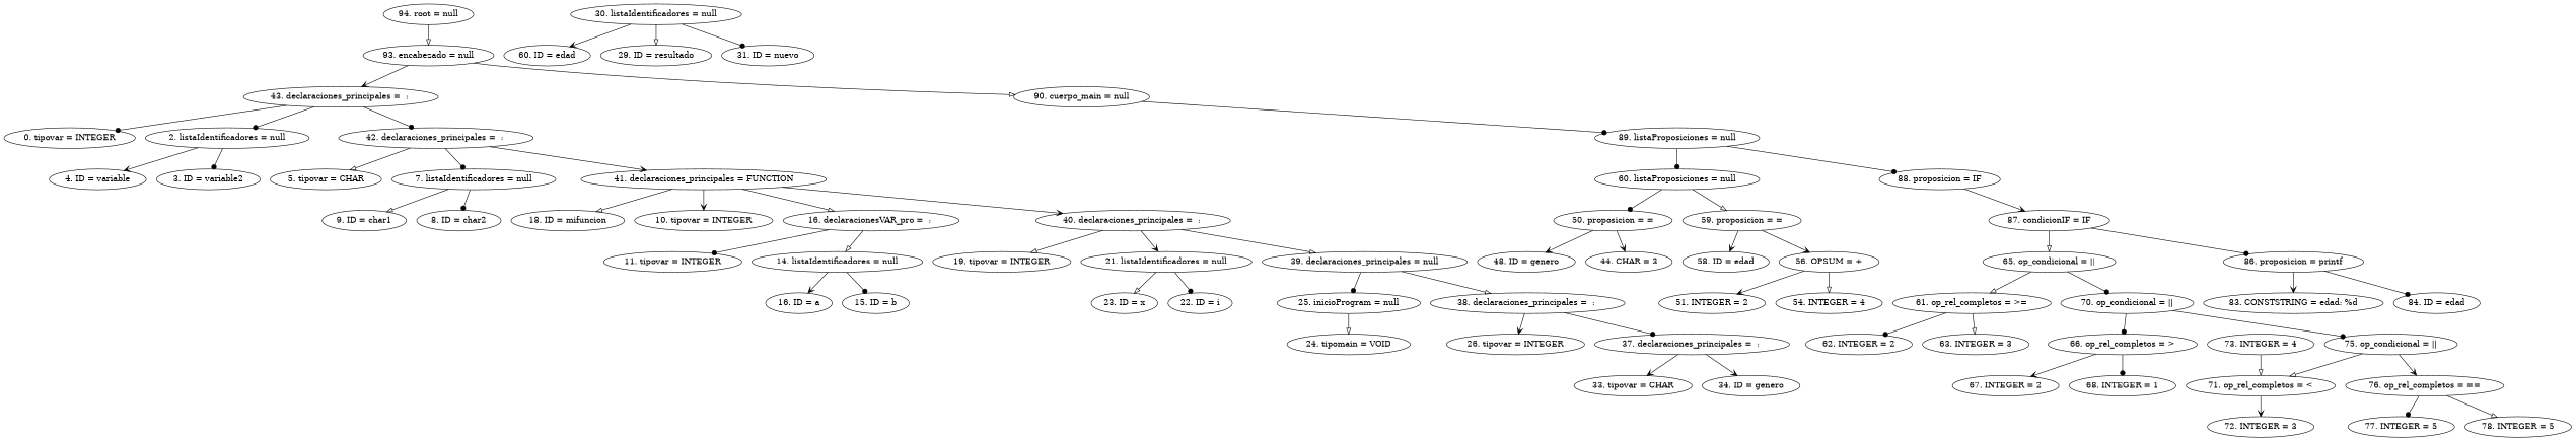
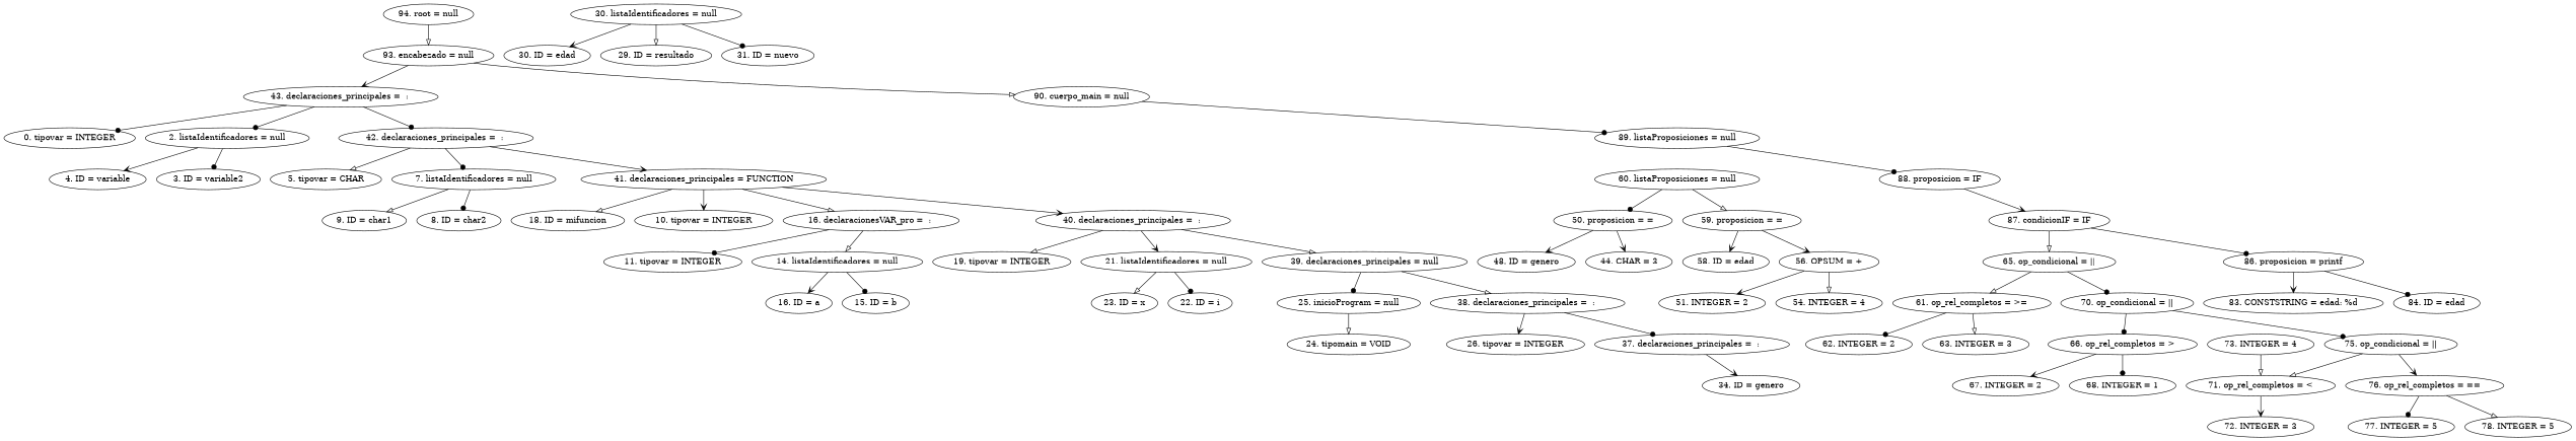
  digraph {
    edge [arrowhead=dot]
    "94. root = null"
    "93. encabezado = null"
    "43. declaraciones_principales =  : "
    "90. cuerpo_main = null"
    "0. tipovar = INTEGER"
    "2. listaIdentificadores = null"
    "42. declaraciones_principales =  : "
    "89. listaProposiciones = null"
    "4. ID = variable"
    "3. ID = variable2"
    "5. tipovar = CHAR"
    "7. listaIdentificadores = null"
    "41. declaraciones_principales = FUNCTION"
    "9. ID = char1"
    "8. ID = char2"
    "18. ID = mifuncion"
    "10. tipovar = INTEGER"
    "16. declaracionesVAR_pro =  : "
    "40. declaraciones_principales =  : "
    "11. tipovar = INTEGER"
    "14. listaIdentificadores = null"
    "19. tipovar = INTEGER"
    "21. listaIdentificadores = null"
    "39. declaraciones_principales = null"
    "16. ID = a"
    "15. ID = b"
    "23. ID = x"
    "22. ID = i"
    "25. inicioProgram = null"
    "38. declaraciones_principales =  : "
    "24. tipomain = VOID"
    "26. tipovar = INTEGER"
    "37. declaraciones_principales =  : "
    "30. listaIdentificadores = null"
-   "30. ID = edad" [label="60. ID = edad"]
+   "30. ID = edad"
    "29. ID = resultado"
    "31. ID = nuevo"
-   "33. tipovar = CHAR"
    "34. ID = genero"
    "60. listaProposiciones = null"
    "88. proposicion = IF"
    "50. proposicion = ="
    "59. proposicion = ="
    "87. condicionIF = IF"
    "48. ID = genero"
    "44. CHAR = 3"
    "58. ID = edad"
    "56. OPSUM = +"
    "51. INTEGER = 2"
    "54. INTEGER = 4"
    "65. op_condicional = ||"
    "86. proposicion = printf"
    "61. op_rel_completos = >="
    "70. op_condicional = ||"
    "83. CONSTSTRING = edad: %d"
    "84. ID = edad"
    "62. INTEGER = 2"
    "63. INTEGER = 3"
    "66. op_rel_completos = >"
    "75. op_condicional = ||"
    "67. INTEGER = 2"
    "68. INTEGER = 1"
    "71. op_rel_completos = <"
    "76. op_rel_completos = =="
    "72. INTEGER = 3"
    "77. INTEGER = 5"
    "78. INTEGER = 5"
    "73. INTEGER = 4"
    "94. root = null" -> "93. encabezado = null" [arrowhead=onormal]
    "93. encabezado = null" -> "43. declaraciones_principales =  : " [arrowhead=vee]
    "93. encabezado = null" -> "90. cuerpo_main = null" [arrowhead=onormal]
    "43. declaraciones_principales =  : " -> "0. tipovar = INTEGER"
    "43. declaraciones_principales =  : " -> "2. listaIdentificadores = null"
    "43. declaraciones_principales =  : " -> "42. declaraciones_principales =  : "
    "90. cuerpo_main = null" -> "89. listaProposiciones = null"
    "2. listaIdentificadores = null" -> "4. ID = variable" [arrowhead=vee]
    "2. listaIdentificadores = null" -> "3. ID = variable2"
    "42. declaraciones_principales =  : " -> "5. tipovar = CHAR" [arrowhead=onormal]
    "42. declaraciones_principales =  : " -> "7. listaIdentificadores = null"
    "42. declaraciones_principales =  : " -> "41. declaraciones_principales = FUNCTION" [arrowhead=vee]
-   "89. listaProposiciones = null" -> "60. listaProposiciones = null"
    "89. listaProposiciones = null" -> "88. proposicion = IF"
    "7. listaIdentificadores = null" -> "9. ID = char1" [arrowhead=onormal]
    "7. listaIdentificadores = null" -> "8. ID = char2"
    "41. declaraciones_principales = FUNCTION" -> "18. ID = mifuncion" [arrowhead=onormal]
    "41. declaraciones_principales = FUNCTION" -> "10. tipovar = INTEGER" [arrowhead=vee]
    "41. declaraciones_principales = FUNCTION" -> "16. declaracionesVAR_pro =  : " [arrowhead=onormal]
    "41. declaraciones_principales = FUNCTION" -> "40. declaraciones_principales =  : " [arrowhead=vee]
    "16. declaracionesVAR_pro =  : " -> "11. tipovar = INTEGER"
    "16. declaracionesVAR_pro =  : " -> "14. listaIdentificadores = null" [arrowhead=onormal]
    "40. declaraciones_principales =  : " -> "19. tipovar = INTEGER" [arrowhead=onormal]
    "40. declaraciones_principales =  : " -> "21. listaIdentificadores = null" [arrowhead=vee]
    "40. declaraciones_principales =  : " -> "39. declaraciones_principales = null" [arrowhead=onormal]
    "14. listaIdentificadores = null" -> "16. ID = a" [arrowhead=vee]
    "14. listaIdentificadores = null" -> "15. ID = b"
    "21. listaIdentificadores = null" -> "23. ID = x" [arrowhead=onormal]
    "21. listaIdentificadores = null" -> "22. ID = i"
    "39. declaraciones_principales = null" -> "25. inicioProgram = null"
    "39. declaraciones_principales = null" -> "38. declaraciones_principales =  : " [arrowhead=onormal]
    "25. inicioProgram = null" -> "24. tipomain = VOID" [arrowhead=onormal]
    "38. declaraciones_principales =  : " -> "26. tipovar = INTEGER" [arrowhead=vee]
    "38. declaraciones_principales =  : " -> "37. declaraciones_principales =  : "
-   "37. declaraciones_principales =  : " -> "33. tipovar = CHAR" [arrowhead=vee]
    "37. declaraciones_principales =  : " -> "34. ID = genero" [arrowhead=vee]
    "30. listaIdentificadores = null" -> "30. ID = edad" [arrowhead=vee]
    "30. listaIdentificadores = null" -> "29. ID = resultado" [arrowhead=onormal]
    "30. listaIdentificadores = null" -> "31. ID = nuevo"
    "60. listaProposiciones = null" -> "50. proposicion = ="
    "60. listaProposiciones = null" -> "59. proposicion = =" [arrowhead=onormal]
    "88. proposicion = IF" -> "87. condicionIF = IF" [arrowhead=vee]
    "50. proposicion = =" -> "48. ID = genero" [arrowhead=vee]
    "50. proposicion = =" -> "44. CHAR = 3" [arrowhead=vee]
    "59. proposicion = =" -> "58. ID = edad" [arrowhead=vee]
    "59. proposicion = =" -> "56. OPSUM = +" [arrowhead=vee]
    "87. condicionIF = IF" -> "65. op_condicional = ||" [arrowhead=onormal]
    "87. condicionIF = IF" -> "86. proposicion = printf"
    "56. OPSUM = +" -> "51. INTEGER = 2" [arrowhead=vee]
    "56. OPSUM = +" -> "54. INTEGER = 4" [arrowhead=onormal]
    "65. op_condicional = ||" -> "61. op_rel_completos = >=" [arrowhead=onormal]
    "65. op_condicional = ||" -> "70. op_condicional = ||"
    "86. proposicion = printf" -> "83. CONSTSTRING = edad: %d" [arrowhead=vee]
    "86. proposicion = printf" -> "84. ID = edad"
    "61. op_rel_completos = >=" -> "62. INTEGER = 2"
    "61. op_rel_completos = >=" -> "63. INTEGER = 3" [arrowhead=onormal]
    "70. op_condicional = ||" -> "66. op_rel_completos = >"
    "70. op_condicional = ||" -> "75. op_condicional = ||"
    "66. op_rel_completos = >" -> "67. INTEGER = 2" [arrowhead=vee]
    "66. op_rel_completos = >" -> "68. INTEGER = 1"
    "75. op_condicional = ||" -> "71. op_rel_completos = <" [arrowhead=onormal]
    "75. op_condicional = ||" -> "76. op_rel_completos = ==" [arrowhead=vee]
    "71. op_rel_completos = <" -> "72. INTEGER = 3" [arrowhead=vee]
    "76. op_rel_completos = ==" -> "77. INTEGER = 5"
    "76. op_rel_completos = ==" -> "78. INTEGER = 5" [arrowhead=onormal]
    "73. INTEGER = 4" -> "71. op_rel_completos = <" [arrowhead=onormal]
  }
